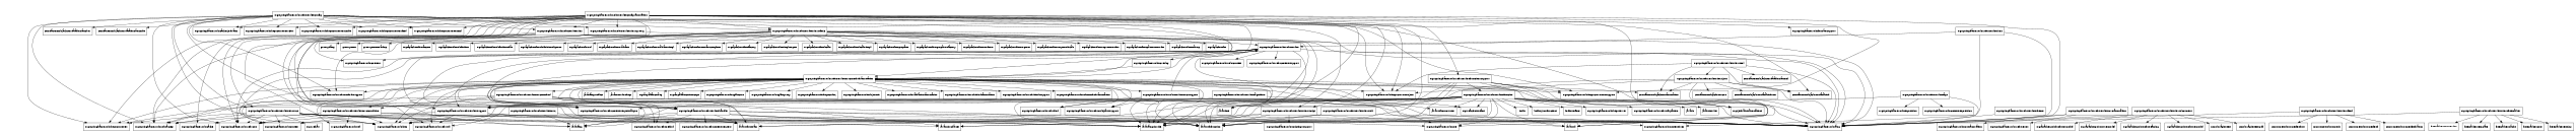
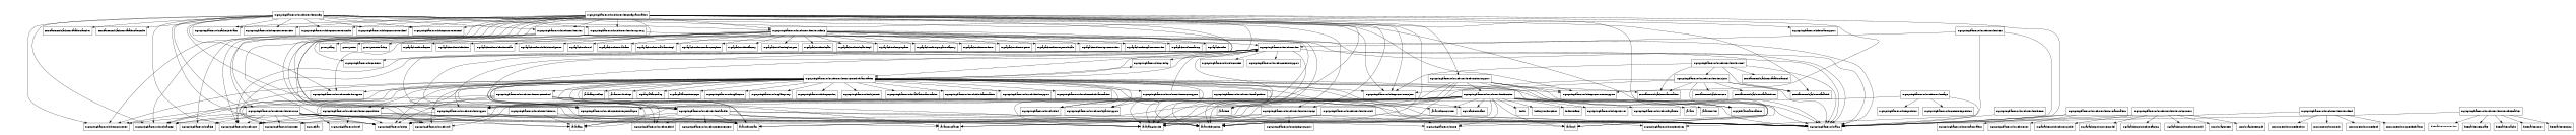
  digraph {
    node [fontsize=10.0 shape=box]
    org_springframework_web_servlet
    java_lang_invoke
    java_util_function
    java_util_stream
    org_springframework_context
    org_springframework_core_env
    org_springframework_core_log
    org_springframework_lang
    org_springframework_web_context
    org_springframework_web_context_request_async
    org_springframework_web_context_support
    org_springframework_web_cors
    org_springframework_web_servlet_config
    com_fasterxml_jackson_dataformat_cbor
    com_fasterxml_jackson_dataformat_smile
    n16 [label=org_springframework_cache_jetbrains]
    org_springframework_http
    org_springframework_http_converter
    org_springframework_http_converter_cbor
    org_springframework_http_converter_feed
    org_springframework_http_converter_json
    org_springframework_http_converter_smile
    org_springframework_http_converter_support
    org_springframework_http_converter_xml
    org_springframework_web_accept
    org_springframework_web_method_support
    org_springframework_web_servlet_handler
    org_springframework_web_servlet_mvc_method_annotation
    org_springframework_web_servlet_resource
    org_springframework_web_servlet_view
    org_springframework_web_servlet_view_groovy
    org_springframework_web_servlet_view_script
    org_springframework_web_servlet_view_tiles3
    org_springframework_core
    java_lang
    org_springframework_web_context_request
    org_springframework_web_method
    java_nio_charset
    java_time
    java_util
    java_util_concurrent
    org_reactivestreams
    org_springframework_web_servlet_support
    org_springframework_web_util
    org_springframework_web_servlet_mvc_condition
    org_springframework_util
    org_springframework_web_servlet_mvc_method
    com_fasterxml_jackson_annotation
    java_lang_reflect
    javax_servlet_http
    org_aopalliance_aop
    org_aopalliance_intercept
    org_springframework_cglib_core
    org_springframework_cglib_proxy
    org_springframework_http_codec
    org_springframework_objenesis
    org_springframework_validation_annotation
    org_springframework_web_bind
    org_springframework_web_bind_annotation
    org_springframework_web_bind_support
    org_springframework_web_method_annotation
    org_springframework_web_multipart_support
    org_springframework_web_servlet_mvc_support
    org_springframework_cache
    org_webjars
    groovy_lang
    groovy_text
    groovy_text_markup
    org_springframework_scripting_support
    org_apache_tiles
    org_apache_tiles_access
    org_apache_tiles_definition
    org_apache_tiles_definition_dao
    org_apache_tiles_definition_digester
    org_apache_tiles_el
    org_apache_tiles_evaluator
    org_apache_tiles_evaluator_impl
    org_apache_tiles_extras_complete
    org_apache_tiles_factory
    org_apache_tiles_impl_mgmt
    org_apache_tiles_locale
    org_apache_tiles_locale_impl
    org_apache_tiles_preparer
    org_apache_tiles_preparer_factory
    org_apache_tiles_renderer
    org_apache_tiles_request
    org_apache_tiles_request_locale
    org_apache_tiles_request_render
    n89 [label=org_apache_tiles_pattern_servlet]
    org_apache_tiles_startup
    org_springframework_context_i18n
    org_springframework_web_servlet_config_annotation
    com_fasterxml_jackson_databind
    org_springframework_format_support
    org_springframework_web_servlet_function_support
    org_springframework_web_servlet_function
    org_jetbrains_annotations
    java_io
    javax_servlet
    kotlin
    kotlin_jvm_functions
    kotlin_reflect
    org_springframework_http_server
    org_springframework_web_util_pattern
    org_springframework_web_servlet_i18n
    org_springframework_web_servlet_mvc
    org_springframework_web_servlet_mvc_annotation
    org_springframework_core_annotation
    org_springframework_web_server
    org_springframework_web_servlet_tags
    org_springframework_context_expression
    org_springframework_expression
    org_springframework_web_servlet_tags_form
    org_springframework_web_servlet_theme
    org_springframework_web_servlet_view_document
    com_lowagie_text
    com_lowagie_text_pdf
    org_apache_poi_hssf_usermodel
    org_apache_poi_ss_usermodel
    org_apache_poi_xssf_streaming
    org_apache_poi_xssf_usermodel
    org_springframework_web_servlet_view_feed
    com_rometools_rome_feed
    com_rometools_rome_feed_atom
    com_rometools_rome_feed_rss
    com_rometools_rome_io
    org_springframework_web_servlet_view_freemarker
    freemarker_cache
    freemarker_core
    freemarker_ext_jsp
    freemarker_ext_servlet
    freemarker_template
    org_springframework_web_servlet_view_json
    com_fasterxml_jackson_core
    com_fasterxml_jackson_databind_ser
    org_springframework_web_servlet_view_xml
    com_fasterxml_jackson_dataformat_xml
    org_springframework_web_servlet_view_xslt
    org_springframework_web_servlet -> java_lang_invoke
    org_springframework_web_servlet -> java_util_function
    org_springframework_web_servlet -> java_util_stream
    org_springframework_web_servlet -> org_springframework_context
    org_springframework_web_servlet -> org_springframework_core_env
    org_springframework_web_servlet -> org_springframework_core_log
    org_springframework_web_servlet -> org_springframework_lang
    org_springframework_web_servlet -> org_springframework_web_context
    org_springframework_web_servlet -> org_springframework_web_context_request_async
    org_springframework_web_servlet -> org_springframework_web_context_support
    org_springframework_web_servlet -> org_springframework_web_cors
    org_springframework_web_servlet_config -> org_springframework_lang
    org_springframework_web_servlet_config -> org_springframework_web_cors
    org_springframework_web_servlet_config -> com_fasterxml_jackson_dataformat_cbor
    org_springframework_web_servlet_config -> com_fasterxml_jackson_dataformat_smile
    org_springframework_web_servlet_config -> n16
    org_springframework_web_servlet_config -> org_springframework_http
    org_springframework_web_servlet_config -> org_springframework_http_converter
    org_springframework_web_servlet_config -> org_springframework_http_converter_cbor
    org_springframework_web_servlet_config -> org_springframework_http_converter_feed
    org_springframework_web_servlet_config -> org_springframework_http_converter_json
    org_springframework_web_servlet_config -> org_springframework_http_converter_smile
    org_springframework_web_servlet_config -> org_springframework_http_converter_support
    org_springframework_web_servlet_config -> org_springframework_http_converter_xml
    org_springframework_web_servlet_config -> org_springframework_web_accept
    org_springframework_web_servlet_config -> org_springframework_web_method_support
    org_springframework_web_servlet_config -> org_springframework_web_servlet_handler
    org_springframework_web_servlet_config -> org_springframework_web_servlet_mvc_method_annotation
    org_springframework_web_servlet_config -> org_springframework_web_servlet_resource
    org_springframework_web_servlet_config -> org_springframework_web_servlet_view
    org_springframework_web_servlet_config -> org_springframework_web_servlet_view_groovy
    org_springframework_web_servlet_config -> org_springframework_web_servlet_view_script
    org_springframework_web_servlet_config -> org_springframework_web_servlet_view_tiles3
    org_springframework_web_servlet_handler -> org_springframework_web_servlet
    org_springframework_web_servlet_handler -> java_lang_invoke
    org_springframework_web_servlet_handler -> java_util_function
    org_springframework_web_servlet_handler -> java_util_stream
    org_springframework_web_servlet_handler -> org_springframework_lang
    org_springframework_web_servlet_handler -> org_springframework_web_cors
    org_springframework_web_servlet_handler -> org_springframework_core
    org_springframework_web_servlet_handler -> java_lang
    org_springframework_web_servlet_handler -> org_springframework_web_context_request
    org_springframework_web_servlet_handler -> org_springframework_web_method
    org_springframework_web_servlet_mvc_method_annotation -> org_springframework_web_servlet
    org_springframework_web_servlet_mvc_method_annotation -> java_lang_invoke
    org_springframework_web_servlet_mvc_method_annotation -> java_util_function
    org_springframework_web_servlet_mvc_method_annotation -> java_util_stream
    org_springframework_web_servlet_mvc_method_annotation -> org_springframework_context
-   org_springframework_core_log -> org_springframework_web_servlet_mvc_method_annotation
+   org_springframework_web_servlet_mvc_method_annotation -> org_springframework_core_log
    org_springframework_web_servlet_mvc_method_annotation -> org_springframework_lang
    org_springframework_web_servlet_mvc_method_annotation -> org_springframework_web_context_request_async
    org_springframework_web_servlet_mvc_method_annotation -> org_springframework_web_cors
    org_springframework_web_servlet_mvc_method_annotation -> org_springframework_http
    org_springframework_web_servlet_mvc_method_annotation -> org_springframework_http_converter
    org_springframework_web_servlet_mvc_method_annotation -> org_springframework_http_converter_json
    org_springframework_web_servlet_mvc_method_annotation -> org_springframework_http_converter_support
    org_springframework_web_servlet_mvc_method_annotation -> org_springframework_web_accept
    org_springframework_web_servlet_mvc_method_annotation -> org_springframework_web_method_support
    org_springframework_web_servlet_mvc_method_annotation -> org_springframework_web_servlet_handler
    org_springframework_web_servlet_mvc_method_annotation -> org_springframework_core
    org_springframework_web_servlet_mvc_method_annotation -> java_lang
    org_springframework_web_servlet_mvc_method_annotation -> org_springframework_web_method
    org_springframework_web_servlet_mvc_method_annotation -> java_nio_charset
    org_springframework_web_servlet_mvc_method_annotation -> java_time
    org_springframework_web_servlet_mvc_method_annotation -> java_util
    org_springframework_web_servlet_mvc_method_annotation -> java_util_concurrent
    org_springframework_web_servlet_mvc_method_annotation -> org_reactivestreams
    org_springframework_web_servlet_mvc_method_annotation -> org_springframework_web_servlet_support
    org_springframework_web_servlet_mvc_method_annotation -> org_springframework_web_util
    org_springframework_web_servlet_mvc_method_annotation -> org_springframework_web_servlet_mvc_condition
    org_springframework_web_servlet_mvc_method_annotation -> org_springframework_util
    org_springframework_web_servlet_mvc_method_annotation -> org_springframework_web_servlet_mvc_method
    org_springframework_web_servlet_mvc_method_annotation -> com_fasterxml_jackson_annotation
    org_springframework_web_servlet_mvc_method_annotation -> java_lang_reflect
    org_springframework_web_servlet_mvc_method_annotation -> javax_servlet_http
    org_springframework_web_servlet_mvc_method_annotation -> org_aopalliance_aop
    org_springframework_web_servlet_mvc_method_annotation -> org_aopalliance_intercept
    org_springframework_web_servlet_mvc_method_annotation -> org_springframework_cglib_core
    org_springframework_web_servlet_mvc_method_annotation -> org_springframework_cglib_proxy
    org_springframework_web_servlet_mvc_method_annotation -> org_springframework_http_codec
    org_springframework_web_servlet_mvc_method_annotation -> org_springframework_objenesis
    org_springframework_web_servlet_mvc_method_annotation -> org_springframework_validation_annotation
    org_springframework_web_servlet_mvc_method_annotation -> org_springframework_web_bind
    org_springframework_web_servlet_mvc_method_annotation -> org_springframework_web_bind_annotation
    org_springframework_web_servlet_mvc_method_annotation -> org_springframework_web_bind_support
    org_springframework_web_servlet_mvc_method_annotation -> org_springframework_web_method_annotation
    org_springframework_web_servlet_mvc_method_annotation -> org_springframework_web_multipart_support
    org_springframework_web_servlet_mvc_method_annotation -> org_springframework_web_servlet_mvc_support
    org_springframework_web_servlet_resource -> java_lang_invoke
    org_springframework_web_servlet_resource -> java_util_function
    org_springframework_web_servlet_resource -> java_util_stream
    org_springframework_web_servlet_resource -> org_springframework_context
    org_springframework_web_servlet_resource -> org_springframework_lang
    org_springframework_web_servlet_resource -> org_springframework_web_cors
    org_springframework_web_servlet_resource -> org_springframework_http
    org_springframework_web_servlet_resource -> org_springframework_http_converter
    org_springframework_web_servlet_resource -> org_springframework_web_accept
    org_springframework_web_servlet_resource -> java_lang
    org_springframework_web_servlet_resource -> java_nio_charset
    org_springframework_web_servlet_resource -> org_springframework_cache
    org_springframework_web_servlet_resource -> org_webjars
    org_springframework_web_servlet_view -> org_springframework_web_servlet
    org_springframework_web_servlet_view -> java_lang_invoke
    org_springframework_web_servlet_view -> java_util_function
    org_springframework_web_servlet_view -> org_springframework_core_env
    org_springframework_web_servlet_view -> org_springframework_lang
-   org_springframework_web_servlet_view -> org_springframework_web_accept
    org_springframework_web_servlet_view -> java_lang
    org_springframework_web_servlet_view -> org_springframework_web_servlet_support
    org_springframework_web_servlet_view -> org_springframework_web_util
    org_springframework_web_servlet_view_groovy -> org_springframework_lang
    org_springframework_web_servlet_view_groovy -> groovy_lang
    org_springframework_web_servlet_view_groovy -> groovy_text
    org_springframework_web_servlet_view_groovy -> groovy_text_markup
    org_springframework_web_servlet_view_script -> java_lang_invoke
    org_springframework_web_servlet_view_script -> java_util_function
    org_springframework_web_servlet_view_script -> org_springframework_lang
    org_springframework_web_servlet_view_script -> java_nio_charset
    org_springframework_web_servlet_view_script -> org_springframework_scripting_support
    org_springframework_web_servlet_view_tiles3 -> org_springframework_lang
    org_springframework_web_servlet_view_tiles3 -> org_apache_tiles
    org_springframework_web_servlet_view_tiles3 -> org_apache_tiles_access
    org_springframework_web_servlet_view_tiles3 -> org_apache_tiles_definition
    org_springframework_web_servlet_view_tiles3 -> org_apache_tiles_definition_dao
    org_springframework_web_servlet_view_tiles3 -> org_apache_tiles_definition_digester
    org_springframework_web_servlet_view_tiles3 -> org_apache_tiles_el
    org_springframework_web_servlet_view_tiles3 -> org_apache_tiles_evaluator
    org_springframework_web_servlet_view_tiles3 -> org_apache_tiles_evaluator_impl
    org_springframework_web_servlet_view_tiles3 -> org_apache_tiles_extras_complete
    org_springframework_web_servlet_view_tiles3 -> org_apache_tiles_factory
    org_springframework_web_servlet_view_tiles3 -> org_apache_tiles_impl_mgmt
    org_springframework_web_servlet_view_tiles3 -> org_apache_tiles_locale
    org_springframework_web_servlet_view_tiles3 -> org_apache_tiles_locale_impl
    org_springframework_web_servlet_view_tiles3 -> org_apache_tiles_preparer
    org_springframework_web_servlet_view_tiles3 -> org_apache_tiles_preparer_factory
    org_springframework_web_servlet_view_tiles3 -> org_apache_tiles_renderer
    org_springframework_web_servlet_view_tiles3 -> org_apache_tiles_request
    org_springframework_web_servlet_view_tiles3 -> org_apache_tiles_request_locale
    org_springframework_web_servlet_view_tiles3 -> org_apache_tiles_request_render
    org_springframework_web_servlet_view_tiles3 -> n89
    org_springframework_web_servlet_view_tiles3 -> org_apache_tiles_startup
    org_springframework_web_servlet_support -> org_springframework_web_servlet
    org_springframework_web_servlet_support -> org_springframework_context
    org_springframework_web_servlet_support -> org_springframework_lang
    org_springframework_web_servlet_support -> org_springframework_http
-   org_springframework_web_servlet_support -> org_springframework_web_util
+   org_springframework_http_converter_smile -> org_springframework_web_util
    org_springframework_web_servlet_support -> org_springframework_context_i18n
    org_springframework_web_servlet_mvc_condition -> org_springframework_lang
    org_springframework_web_servlet_mvc_condition -> org_springframework_web_cors
    org_springframework_web_servlet_mvc_condition -> org_springframework_http
    org_springframework_web_servlet_mvc_condition -> org_springframework_web_accept
    org_springframework_web_servlet_mvc_condition -> java_util
    org_springframework_web_servlet_mvc_condition -> org_springframework_util
    org_springframework_web_servlet_mvc_method -> java_lang_invoke
    org_springframework_web_servlet_mvc_method -> java_util_function
    org_springframework_web_servlet_mvc_method -> org_springframework_lang
    org_springframework_web_servlet_mvc_method -> org_springframework_http
    org_springframework_web_servlet_mvc_method -> org_springframework_web_accept
    org_springframework_web_servlet_mvc_method -> org_springframework_web_servlet_handler
    org_springframework_web_servlet_mvc_method -> org_springframework_web_method
    org_springframework_web_servlet_mvc_method -> org_springframework_web_servlet_mvc_condition
    org_springframework_web_servlet_mvc_support -> org_springframework_web_servlet
    org_springframework_web_servlet_mvc_support -> java_lang_invoke
    org_springframework_web_servlet_mvc_support -> java_util_function
    org_springframework_web_servlet_mvc_support -> org_springframework_lang
    org_springframework_web_servlet_mvc_support -> org_springframework_web_context_request_async
    org_springframework_web_servlet_mvc_support -> org_springframework_web_bind
    org_springframework_web_servlet_mvc_support -> org_springframework_web_multipart_support
    org_springframework_web_servlet_config_annotation -> java_lang_invoke
    org_springframework_web_servlet_config_annotation -> java_util_function
    org_springframework_web_servlet_config_annotation -> java_util_stream
    org_springframework_web_servlet_config_annotation -> org_springframework_lang
    org_springframework_web_servlet_config_annotation -> org_springframework_web_context_request_async
    org_springframework_web_servlet_config_annotation -> org_springframework_web_cors
    org_springframework_web_servlet_config_annotation -> n16
    org_springframework_web_servlet_config_annotation -> org_springframework_http
    org_springframework_web_servlet_config_annotation -> org_springframework_http_converter
    org_springframework_web_servlet_config_annotation -> org_springframework_http_converter_cbor
    org_springframework_web_servlet_config_annotation -> org_springframework_http_converter_feed
    org_springframework_web_servlet_config_annotation -> org_springframework_http_converter_json
    org_springframework_web_servlet_config_annotation -> org_springframework_http_converter_smile
    org_springframework_web_servlet_config_annotation -> org_springframework_http_converter_support
    org_springframework_web_servlet_config_annotation -> org_springframework_http_converter_xml
    org_springframework_web_servlet_config_annotation -> org_springframework_web_accept
    org_springframework_web_servlet_config_annotation -> org_springframework_web_method_support
    org_springframework_web_servlet_config_annotation -> org_springframework_web_servlet_handler
    org_springframework_web_servlet_config_annotation -> org_springframework_web_servlet_mvc_method_annotation
    org_springframework_web_servlet_config_annotation -> org_springframework_web_servlet_resource
    org_springframework_web_servlet_config_annotation -> org_springframework_web_servlet_view
    org_springframework_web_servlet_config_annotation -> org_springframework_web_servlet_view_groovy
    org_springframework_web_servlet_config_annotation -> org_springframework_web_servlet_view_script
    org_springframework_web_servlet_config_annotation -> org_springframework_web_servlet_view_tiles3
    org_springframework_web_servlet_config_annotation -> org_springframework_core
    org_springframework_web_servlet_config_annotation -> org_springframework_cache
    org_springframework_web_servlet_config_annotation -> com_fasterxml_jackson_databind
    org_springframework_web_servlet_config_annotation -> org_springframework_format_support
    org_springframework_web_servlet_config_annotation -> org_springframework_web_servlet_function_support
    org_springframework_web_servlet_function_support -> java_lang_invoke
    org_springframework_web_servlet_function_support -> java_util_function
    org_springframework_web_servlet_function_support -> java_util_stream
    org_springframework_web_servlet_function_support -> org_springframework_lang
    org_springframework_web_servlet_function_support -> org_springframework_http_converter_support
    org_springframework_web_servlet_function_support -> java_util
    org_springframework_web_servlet_function_support -> org_springframework_web_servlet_function
    org_springframework_web_servlet_function_support -> org_jetbrains_annotations
    org_springframework_web_servlet_function -> java_lang_invoke
    org_springframework_web_servlet_function -> java_util_function
    org_springframework_web_servlet_function -> java_util_stream
    org_springframework_web_servlet_function -> org_springframework_lang
    org_springframework_web_servlet_function -> org_springframework_http
    org_springframework_web_servlet_function -> org_springframework_http_converter
    org_springframework_web_servlet_function -> org_springframework_core
    org_springframework_web_servlet_function -> java_lang
    org_springframework_web_servlet_function -> java_nio_charset
    org_springframework_web_servlet_function -> java_time
    org_springframework_web_servlet_function -> java_util
    org_springframework_web_servlet_function -> java_util_concurrent
    org_springframework_web_servlet_function -> org_reactivestreams
    org_springframework_web_servlet_function -> org_springframework_web_servlet_support
    org_springframework_web_servlet_function -> org_springframework_web_util
    org_springframework_web_servlet_function -> org_jetbrains_annotations
    org_springframework_web_servlet_function -> java_io
    org_springframework_web_servlet_function -> javax_servlet
    org_springframework_web_servlet_function -> kotlin
    org_springframework_web_servlet_function -> kotlin_jvm_functions
    org_springframework_web_servlet_function -> kotlin_reflect
    org_springframework_web_servlet_function -> org_springframework_http_server
    org_springframework_web_servlet_function -> org_springframework_web_util_pattern
    org_springframework_web_servlet_i18n -> org_springframework_web_servlet
    org_springframework_web_servlet_i18n -> org_springframework_lang
    org_springframework_web_servlet_i18n -> org_springframework_context_i18n
    org_springframework_web_servlet_mvc -> org_springframework_lang
    org_springframework_web_servlet_mvc -> org_springframework_http
    org_springframework_web_servlet_mvc -> java_lang
    org_springframework_web_servlet_mvc_annotation -> org_springframework_lang
    org_springframework_web_servlet_mvc_annotation -> org_springframework_core_annotation
    org_springframework_web_servlet_mvc_annotation -> org_springframework_web_server
    org_springframework_web_servlet_tags -> org_springframework_lang
    org_springframework_web_servlet_tags -> org_springframework_web_servlet_support
    org_springframework_web_servlet_tags -> org_springframework_context_expression
    org_springframework_web_servlet_tags -> org_springframework_expression
    org_springframework_web_servlet_tags_form -> org_springframework_lang
    org_springframework_web_servlet_tags_form -> org_springframework_web_servlet_support
    org_springframework_web_servlet_theme -> org_springframework_lang
    org_springframework_web_servlet_view_document -> org_springframework_lang
    org_springframework_web_servlet_view_document -> com_lowagie_text
    org_springframework_web_servlet_view_document -> com_lowagie_text_pdf
    org_springframework_web_servlet_view_document -> org_apache_poi_hssf_usermodel
    org_springframework_web_servlet_view_document -> org_apache_poi_ss_usermodel
    org_springframework_web_servlet_view_document -> org_apache_poi_xssf_streaming
    org_springframework_web_servlet_view_document -> org_apache_poi_xssf_usermodel
    org_springframework_web_servlet_view_feed -> org_springframework_lang
    org_springframework_web_servlet_view_feed -> com_rometools_rome_feed
    org_springframework_web_servlet_view_feed -> com_rometools_rome_feed_atom
    org_springframework_web_servlet_view_feed -> com_rometools_rome_feed_rss
    org_springframework_web_servlet_view_feed -> com_rometools_rome_io
    org_springframework_web_servlet_view_freemarker -> org_springframework_lang
    org_springframework_web_servlet_view_freemarker -> freemarker_cache
    org_springframework_web_servlet_view_freemarker -> freemarker_core
    org_springframework_web_servlet_view_freemarker -> freemarker_ext_jsp
    org_springframework_web_servlet_view_freemarker -> freemarker_ext_servlet
    org_springframework_web_servlet_view_freemarker -> freemarker_template
    org_springframework_web_servlet_view_json -> java_lang_invoke
    org_springframework_web_servlet_view_json -> java_util_function
    org_springframework_web_servlet_view_json -> org_springframework_lang
    org_springframework_web_servlet_view_json -> org_springframework_http_converter_json
    org_springframework_web_servlet_view_json -> com_fasterxml_jackson_annotation
    org_springframework_web_servlet_view_json -> com_fasterxml_jackson_databind
    org_springframework_web_servlet_view_json -> com_fasterxml_jackson_core
    org_springframework_web_servlet_view_json -> com_fasterxml_jackson_databind_ser
    org_springframework_web_servlet_view_xml -> org_springframework_lang
    org_springframework_web_servlet_view_xml -> org_springframework_http_converter_json
    org_springframework_web_servlet_view_xml -> com_fasterxml_jackson_annotation
    org_springframework_web_servlet_view_xml -> com_fasterxml_jackson_databind
    org_springframework_web_servlet_view_xml -> org_springframework_web_servlet_view_json
    org_springframework_web_servlet_view_xml -> com_fasterxml_jackson_dataformat_xml
    org_springframework_web_servlet_view_xslt -> java_lang_invoke
    org_springframework_web_servlet_view_xslt -> java_util_function
    org_springframework_web_servlet_view_xslt -> org_springframework_lang
  }
